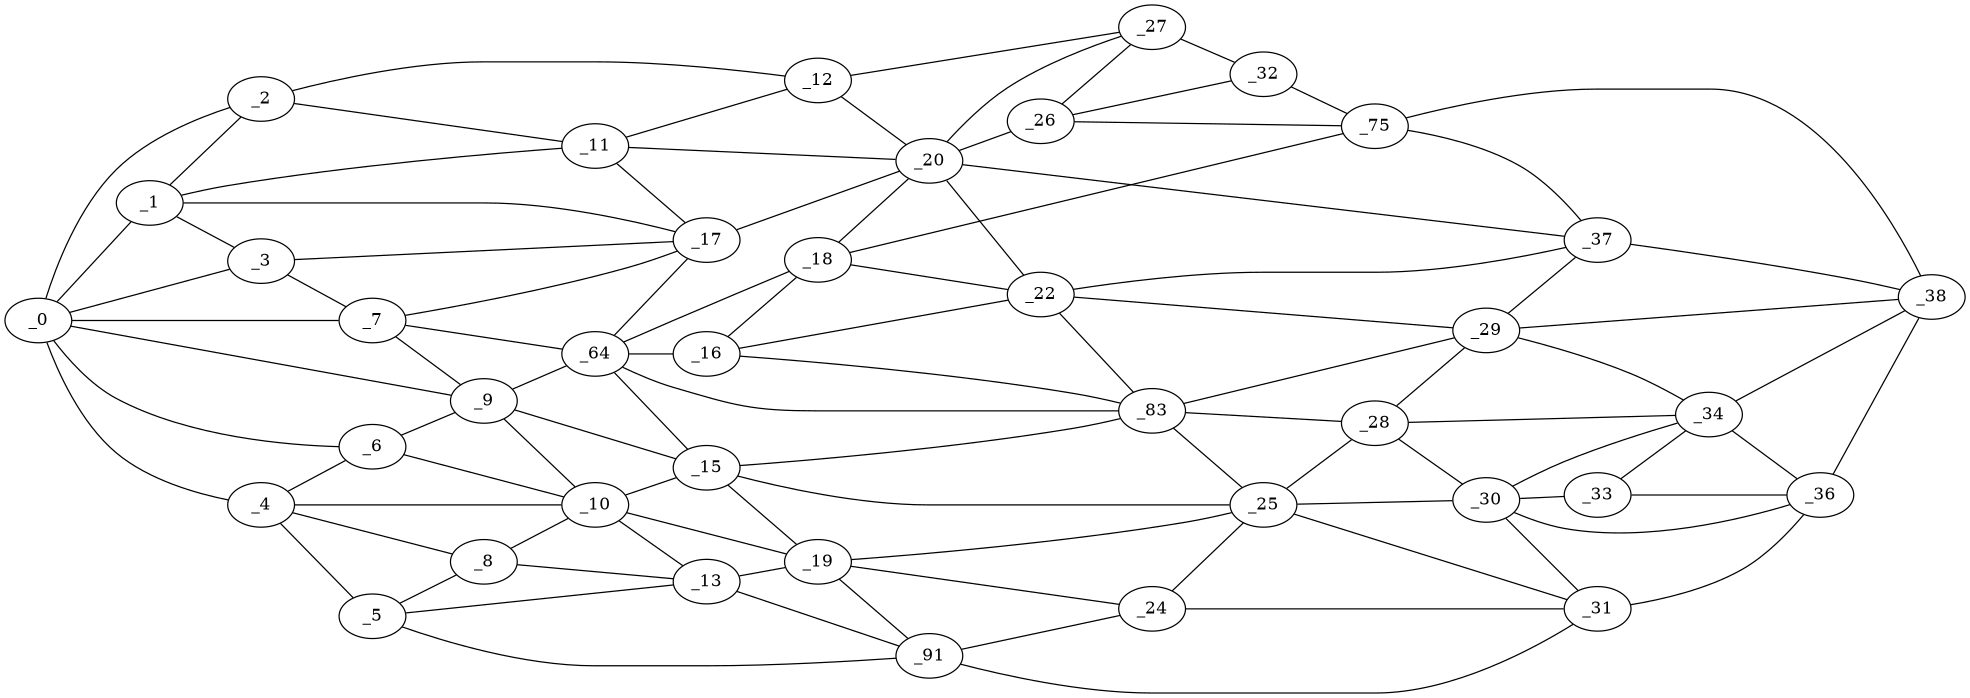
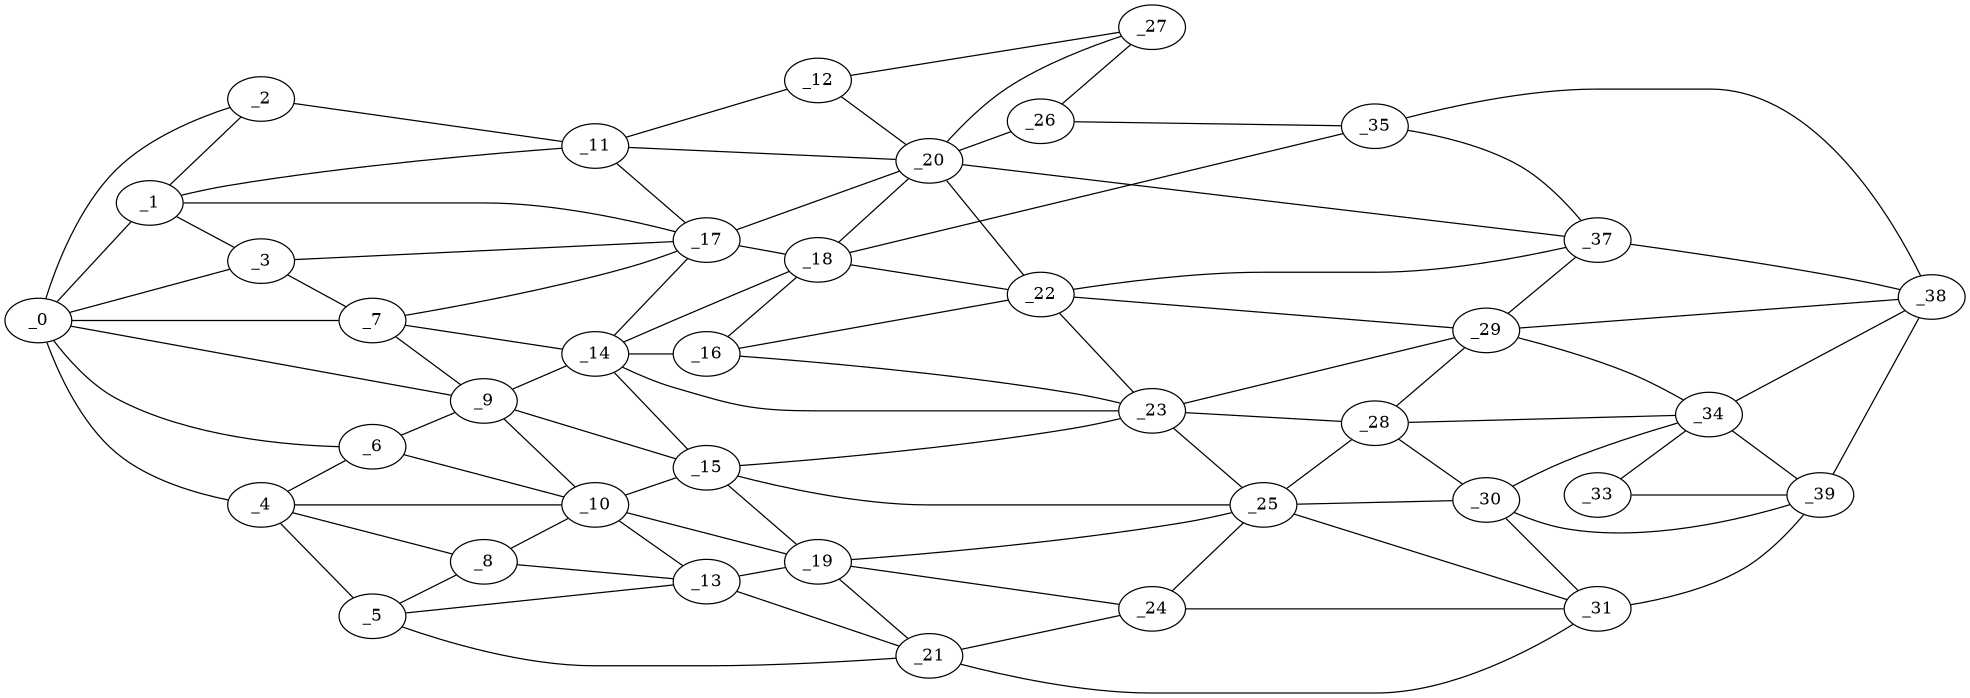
  graph {
    rankdir=LR
    node [x=34 y=73]
    edge [valence=2]
    _0 [x=33]
    _1 [y=101]
    _2 [y=108]
    _3 [x=35 y=81]
    _4 [x=36 y=20]
    _6 [x=38 y=40]
    _7 [x=41 y=74]
    _9 [x=45 y=46]
    _11 [x=53 y=118]
    _17 [x=62 y=89]
    _12 [x=56 y=122]
    _5 [x=37 y=5]
    _8 [x=44 y=16]
    _10 [x=49 y=24]
-   _14 [x=57 label=_64]
+   _14 [x=57]
    _15 [x=60 y=43]
    _20 [x=73 y=100]
    _18 [x=63 y=80]
    _27 [x=79 y=121]
    _13 [x=57 y=12]
-   _21 [x=74 y=9 label=_91]
+   _21 [x=74 y=9]
    _19 [x=69 y=20]
    _16 [x=60 y=75]
-   _23 [x=76 y=61 label=_83]
+   _23 [x=76 y=61]
    _25 [x=78 y=36]
    _22 [x=75 y=71]
    _26 [x=79 y=105]
    _37 [x=98 y=77]
-   _35 [x=97 y=100 label=_75]
-   _32 [x=92 y=116]
+   _35 [x=97 y=100]
    _24 [x=78 y=22]
    _31 [x=92 y=26]
-   _36 [x=98 y=32]
+   _36 [x=98 y=32 label=_39]
    _29 [x=85 y=65]
    _28 [x=82 y=58]
    _30 [x=89 y=37]
    _38 [x=99 y=67]
    _34 [x=95 y=48]
    _33 [x=95 y=41]
    _0 -- _1
    _0 -- _2 [valence=1]
    _0 -- _3 [valence=1]
    _0 -- _4 [valence=1]
    _0 -- _6
    _0 -- _7
    _0 -- _9
    _1 -- _2 [valence=1]
    _1 -- _3
    _1 -- _11
    _1 -- _17
    _2 -- _11
-   _2 -- _12 [valence=1]
    _3 -- _7
    _3 -- _17 [valence=1]
    _4 -- _6
    _4 -- _5 [valence=1]
    _4 -- _8 [valence=1]
    _4 -- _10
    _6 -- _9
    _6 -- _10
    _7 -- _9
    _7 -- _17
    _7 -- _14 [valence=1]
    _9 -- _10
    _9 -- _14
    _9 -- _15
    _11 -- _17
    _11 -- _12 [valence=1]
    _11 -- _20
    _17 -- _20 [valence=1]
+   _17 -- _18 [valence=1]
    _12 -- _20
    _12 -- _27 [valence=1]
    _5 -- _8
    _5 -- _13 [valence=1]
    _5 -- _21 [valence=1]
    _8 -- _10 [valence=1]
    _8 -- _13
    _10 -- _15
    _10 -- _13
    _10 -- _19
    _14 -- _17
    _14 -- _15
    _14 -- _18
    _14 -- _16
    _14 -- _23
    _15 -- _19
    _15 -- _23
    _15 -- _25
    _20 -- _27
    _20 -- _22
    _20 -- _26 [valence=1]
    _20 -- _37
    _18 -- _20
    _18 -- _22 [valence=1]
    _18 -- _35 [valence=1]
-   _27 -- _32 [valence=1]
    _13 -- _21
    _13 -- _19
    _21 -- _24
    _21 -- _31 [valence=1]
    _19 -- _21
    _19 -- _25 [valence=1]
    _19 -- _24 [valence=1]
    _16 -- _18 [valence=1]
    _16 -- _23
    _16 -- _22 [valence=1]
    _23 -- _25 [valence=1]
    _23 -- _29 [valence=1]
    _23 -- _28 [valence=1]
    _25 -- _31
    _25 -- _28
    _25 -- _30 [valence=1]
    _22 -- _23
    _22 -- _37
    _22 -- _29
    _26 -- _27
    _26 -- _35
-   _26 -- _32 [valence=1]
    _37 -- _38
    _35 -- _37 [valence=1]
    _35 -- _38 [valence=1]
-   _32 -- _35 [valence=1]
    _24 -- _25
    _24 -- _31 [valence=1]
    _31 -- _36 [valence=1]
    _36 -- _38 [valence=1]
    _29 -- _37
    _29 -- _38
    _29 -- _34 [valence=1]
    _28 -- _29
    _28 -- _30
    _28 -- _34
    _30 -- _31 [valence=1]
    _30 -- _36
    _30 -- _34 [valence=1]
-   _30 -- _33 [valence=1]
    _34 -- _36
    _34 -- _38
    _33 -- _36
    _33 -- _34
  }
